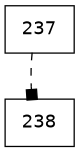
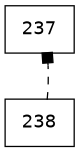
  digraph {
    fontname="DejaVu Sans"
    node [shape=record fontname="DejaVu Sans"]
    n1 [label="{237}"]
    n2 [label="{238}"]
-   n1 -> n2 [style=dashed arrowhead=box fontname="DejaVu Sans"]
+   n2 -> n1 [style=dashed arrowhead=box fontname="DejaVu Sans"]
  }
